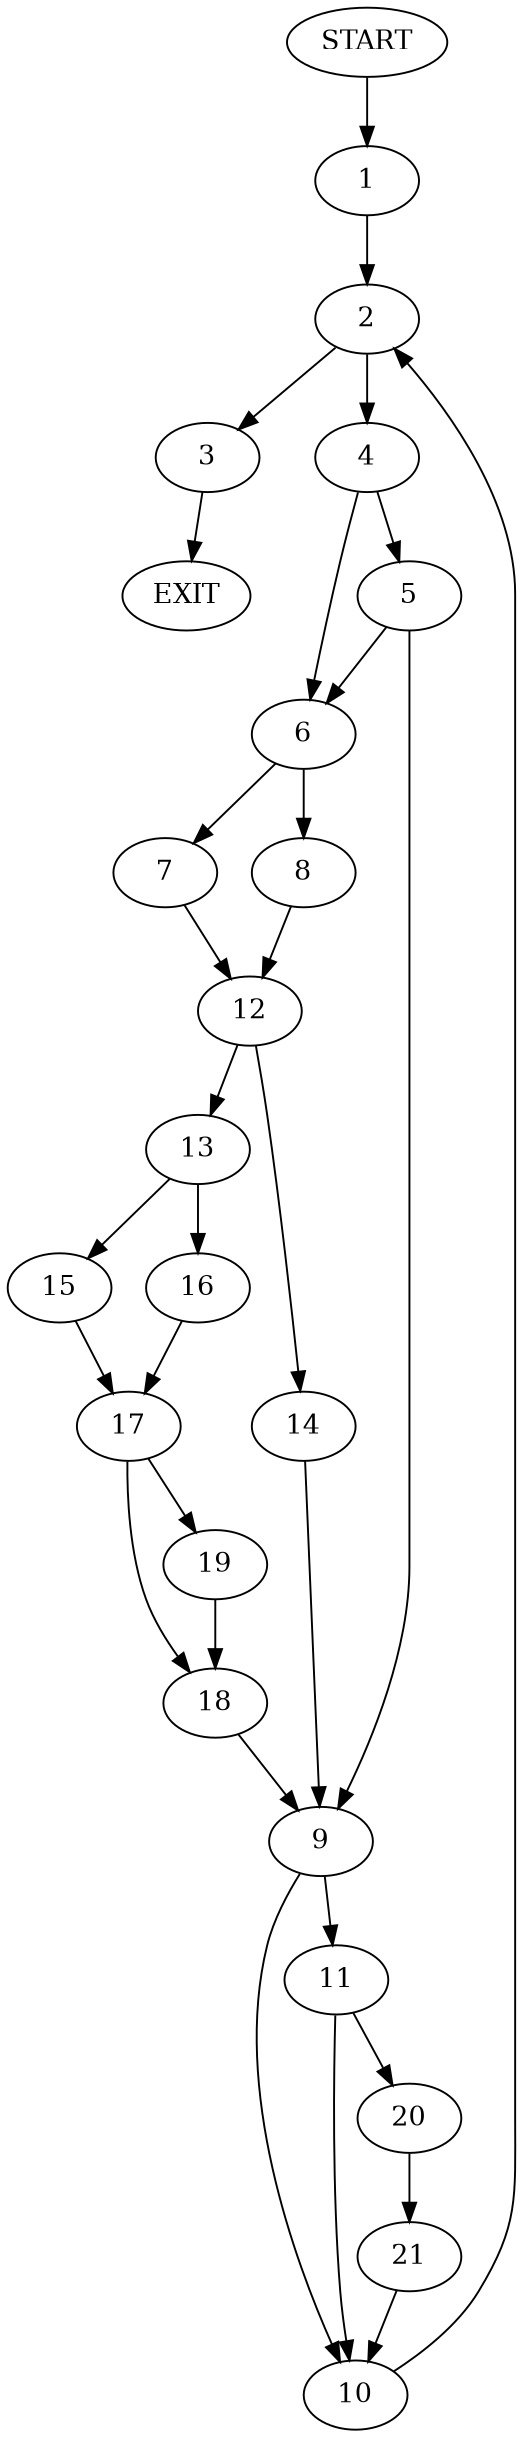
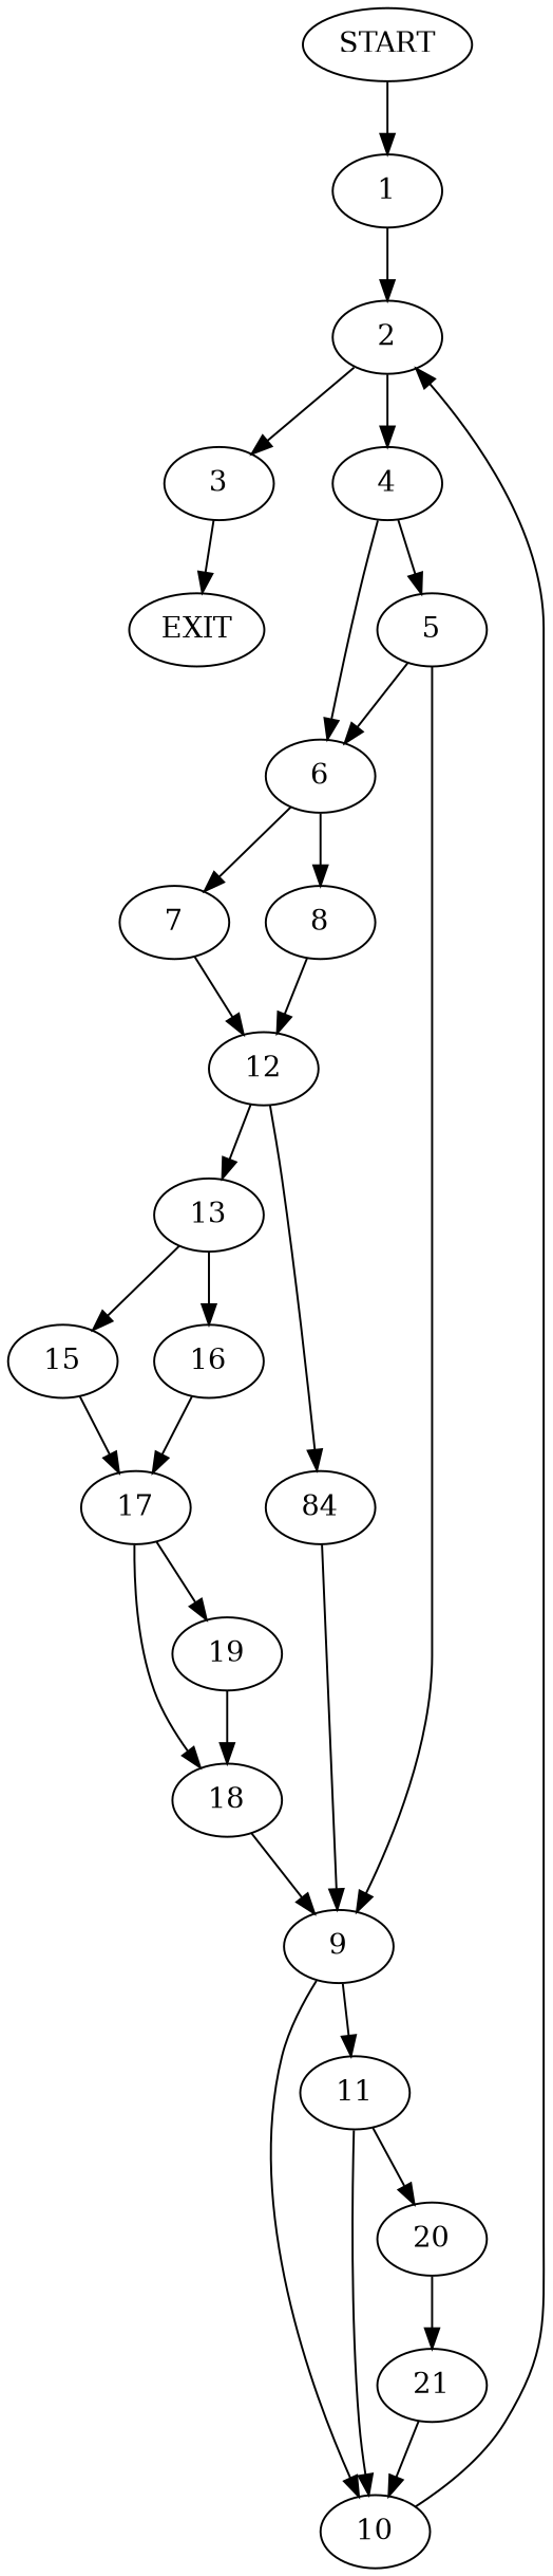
  digraph {
    n1 [label=START]
    1
    2
    3
    4
    n6 [label=EXIT]
    5
    6
    9
    7
    8
    10
    11
    12
    13
-   14
+   14 [label=84]
    20
    21
    15
    16
    17
    18
    19
    n1 -> 1
    1 -> 2
    2 -> 3
    2 -> 4
    3 -> n6
    4 -> 5
    4 -> 6
    5 -> 6
    5 -> 9
    6 -> 7
    6 -> 8
    9 -> 10
    9 -> 11
    7 -> 12
    8 -> 12
    10 -> 2
    11 -> 10
    11 -> 20
    12 -> 13
    12 -> 14
    13 -> 15
    13 -> 16
    14 -> 9
    20 -> 21
    21 -> 10
    15 -> 17
    16 -> 17
    17 -> 18
    17 -> 19
    18 -> 9
    19 -> 18
  }
